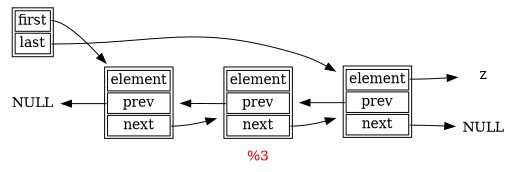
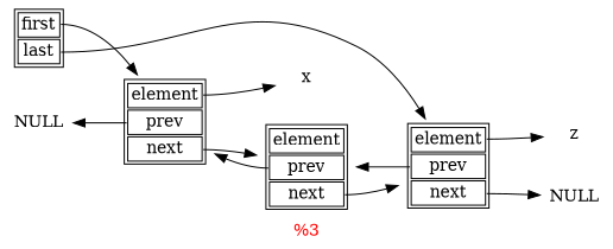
  digraph {
    fontcolor=red
    label="\G"
    rankdir=LR
    node [shape=plaintext]
    n1 [label=< 		<table> 			<tr><td port="first">first</td></tr> 			<tr><td port="last">last</td></tr> 		</table> 		>]
    n2 [label=< 		<table> 			<tr><td port="element">element</td></tr> 			<tr><td port="prev">prev</td></tr> 			<tr><td port="next">next</td></tr> 		</table> 		>]
    n3 [label=< 		<table> 			<tr><td port="element">element</td></tr> 			<tr><td port="prev">prev</td></tr> 			<tr><td port="next">next</td></tr> 		</table> 		>]
    n4 [label=< 		<table> 			<tr><td port="element">element</td></tr> 			<tr><td port="prev">prev</td></tr> 			<tr><td port="next">next</td></tr> 		</table> 		>]
+   x
    z
    n7 [label=NULL]
    n8 [label=NULL]
    n1 -> n2 [tailport=first]
    n1 -> n3 [tailport=last]
    n2 -> n4 [tailport=next]
    n2 -> n4 [dir=back headport=prev]
+   n2 -> x [tailport=element]
    n3 -> z [tailport=element]
    n3 -> n7 [tailport=next]
    n4 -> n3 [tailport=next]
    n4 -> n3 [dir=back headport=prev]
    n8 -> n2 [dir=back headport=prev]
  }
